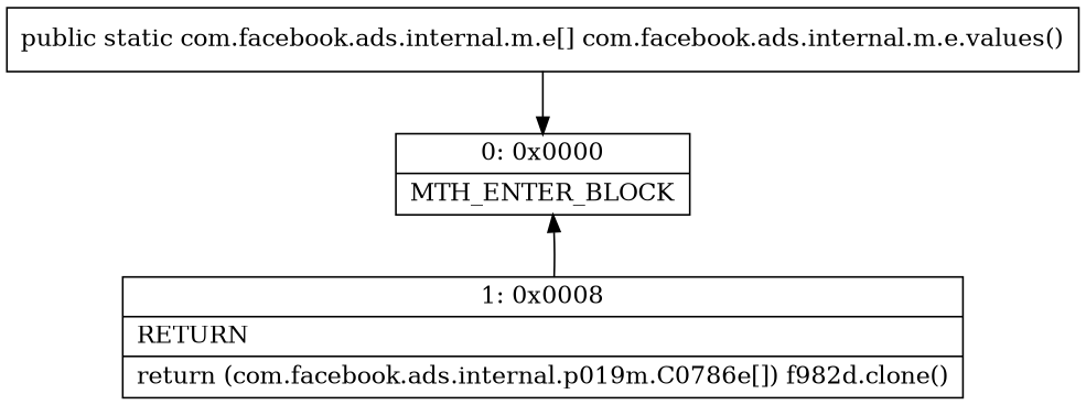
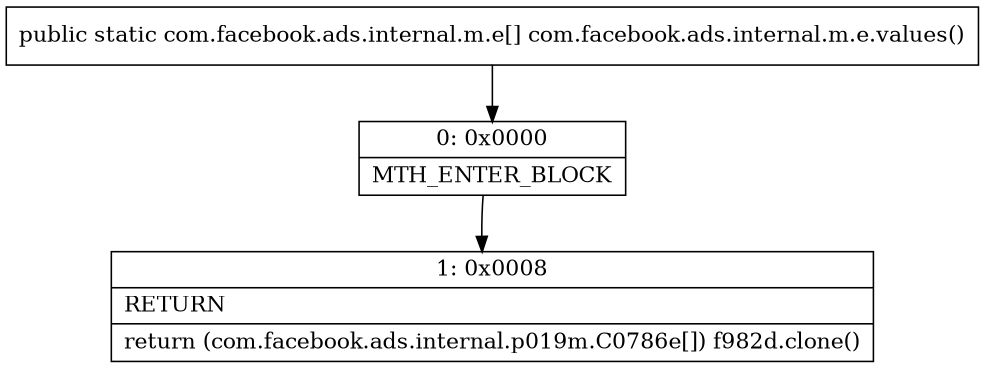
  digraph {
    fontname="DejaVu Serif"
    node [shape=record fontname="DejaVu Serif"]
    edge [fontname="DejaVu Serif"]
    n1 [label="{0\:\ 0x0000|MTH_ENTER_BLOCK\l}"]
    n2 [label="{1\:\ 0x0008|RETURN\l|return (com.facebook.ads.internal.p019m.C0786e[]) f982d.clone()\l}"]
    n3 [label="{public static com.facebook.ads.internal.m.e[] com.facebook.ads.internal.m.e.values() }"]
-   n2 -> n1
+   n1 -> n2
    n3 -> n1
  }
